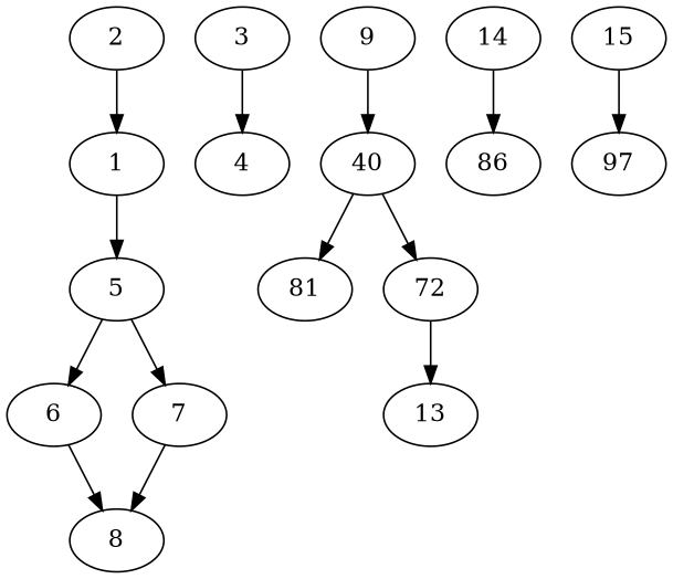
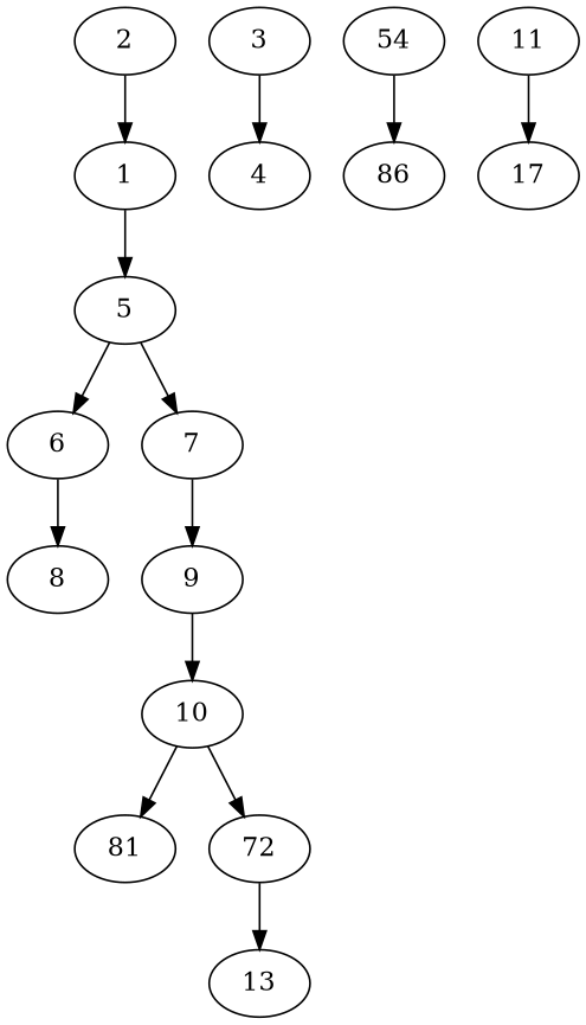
  digraph {
    node [alpha=0.03]
    1 [alpha=0.01 expect_size=408584800660619264]
    5 [expect_size=71184025325356]
    2 [alpha=0.05 expect_size=303659171599876096]
    3 [alpha=0.00 expect_size=11303595400067]
    4 [alpha=0.20 expect_size=484894479971649]
    6 [alpha=0.19 expect_size=193780403180404736]
    7 [alpha=0.20 expect_size=178872105350400]
    8 [alpha=0.02 expect_size=207732261084560]
    9 [alpha=0.17 expect_size=5057152106793569]
-   10 [expect_size=35138645182644224 label=40]
+   10 [expect_size=35138645182644224]
    n11 [alpha=0.15 expect_size=646178825704150 label=81]
    n12 [alpha=0.08 expect_size=716404665571617 label=72]
    13 [alpha=0.19 expect_size=212701908769956]
-   14 [alpha=0.10 expect_size=636299177492725]
+   14 [alpha=0.10 expect_size=636299177492725 label=54]
    n15 [alpha=0.05 expect_size=18567042301725004 label=86]
-   15 [alpha=0.14 expect_size=23677121570259892]
-   17 [alpha=0.00 expect_size=944755455742649 label=97]
+   15 [alpha=0.14 expect_size=23677121570259892 label=11]
+   17 [alpha=0.00 expect_size=944755455742649]
    1 -> 5
    5 -> 6
    5 -> 7
    2 -> 1
    3 -> 4
    6 -> 8
-   7 -> 8
+   7 -> 9
    9 -> 10
    10 -> n11
    10 -> n12
    n12 -> 13
    14 -> n15
    15 -> 17
  }
